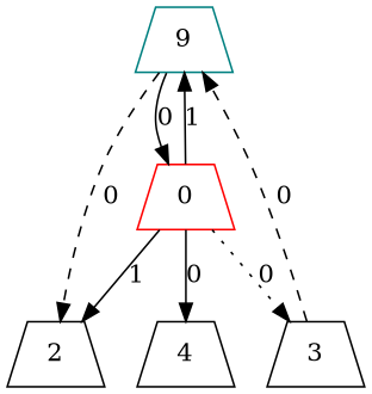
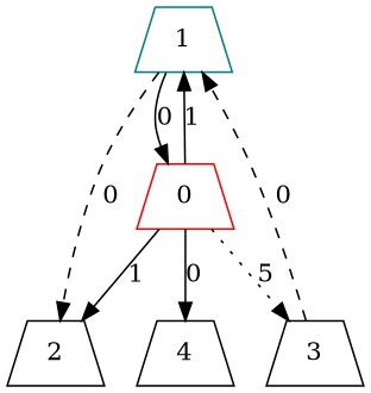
  digraph {
    node [color=black shape=trapezium]
    edge [style=solid]
-   1 [color=teal label=9]
+   1 [color=teal]
    0 [color=red]
    2
    3
    4
    1 -> 0 [label=0]
    1 -> 2 [label=0 style=dashed]
    0 -> 1 [label=1]
    0 -> 2 [label=1]
-   0 -> 3 [label=0 style=dotted]
+   0 -> 3 [label=5 style=dotted]
    0 -> 4 [label=0]
    3 -> 1 [label=0 style=dashed]
  }
